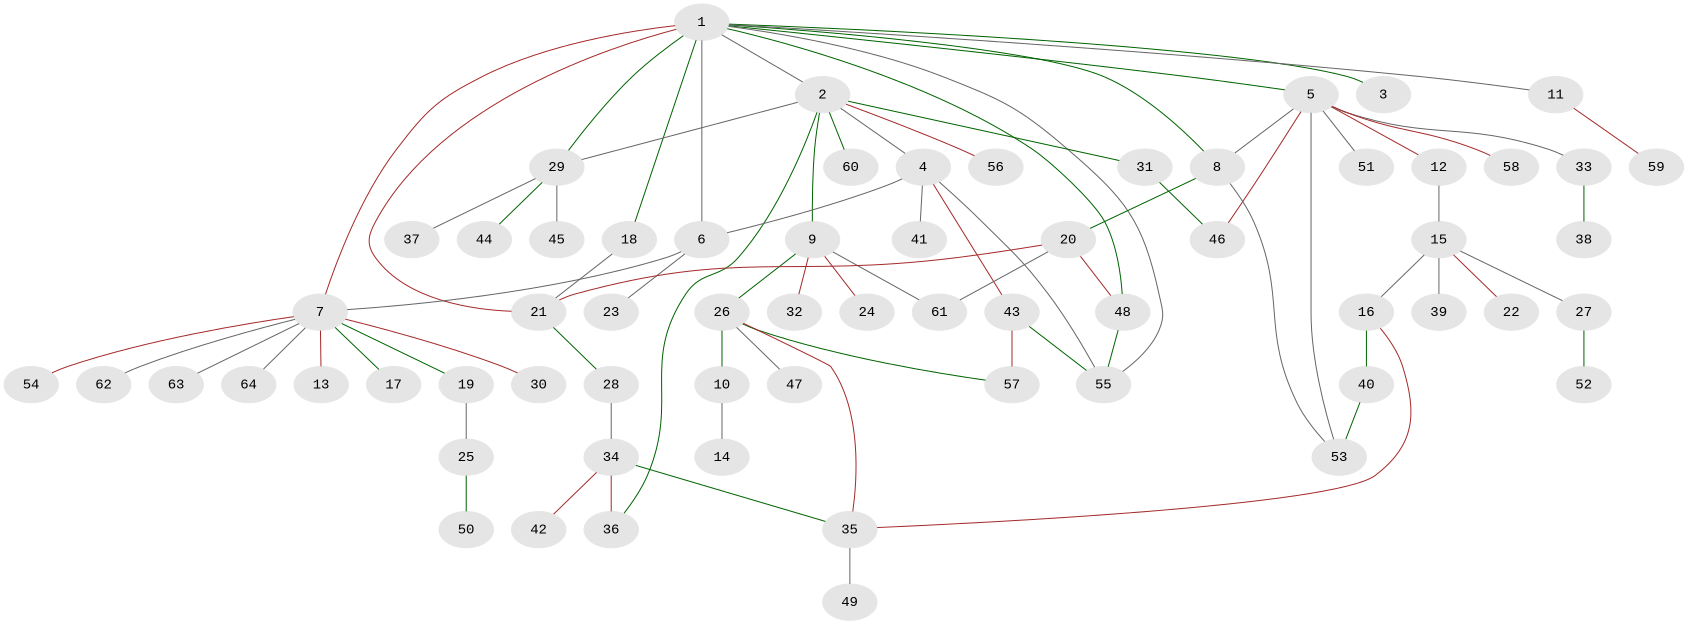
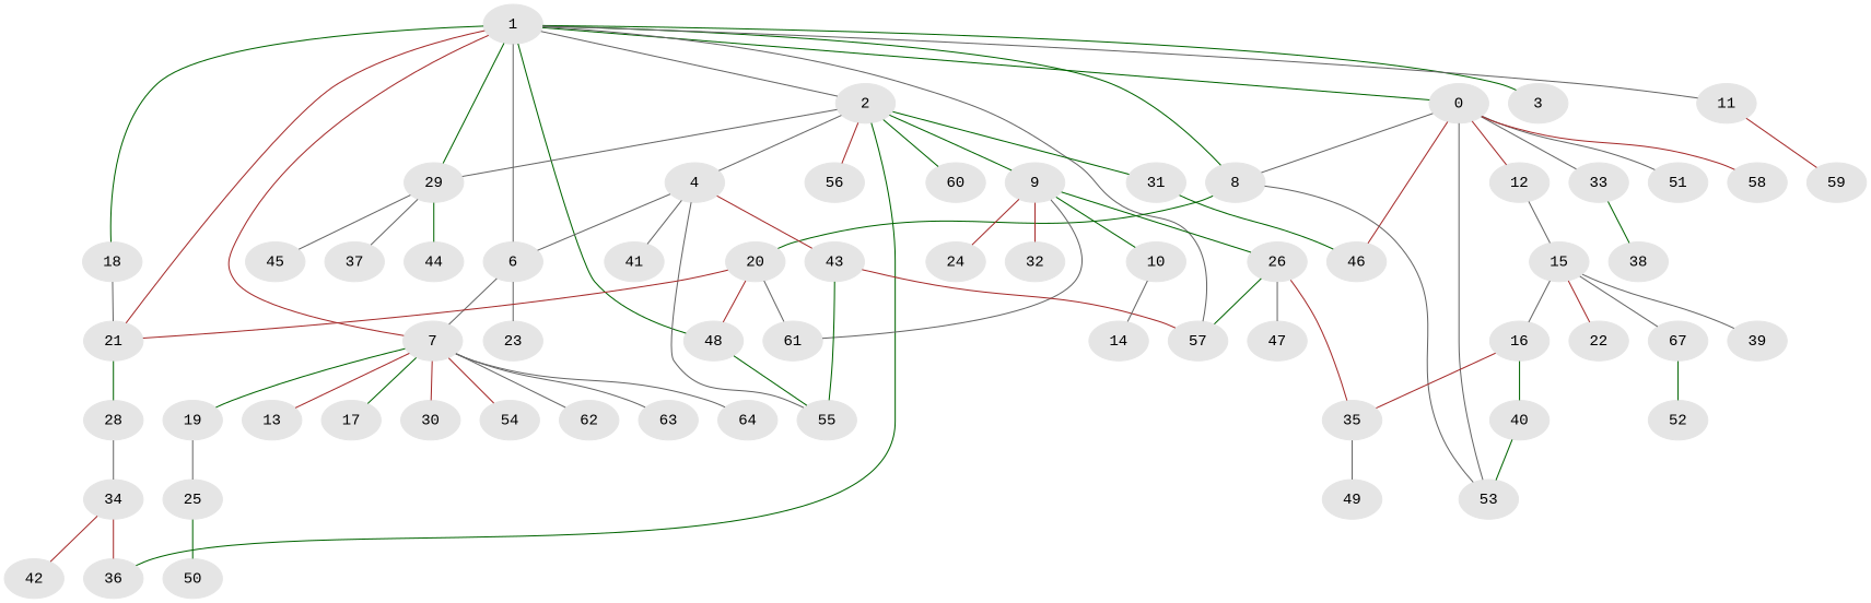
  graph {
    fontname="Liberation Mono"
    node [color=gray90 fontname="Liberation Mono" style=filled]
    edge [color=gray40 fontname="Liberation Mono" weight=1.0]
    1
    2
    3
-   5
+   5 [label=0]
    6
    7
    8
    11
    18
    21
    29
    48
    55
    4
    9
    31
    36
    56
    60
    12
    33
    46
    51
    53
    58
    23
    13
    17
    19
    30
    54
    62
    63
    64
    20
    59
    28
    37
    44
    45
    41
    43
    10
    24
    26
    32
    61
    57
    15
    38
    25
    14
    35
    47
    16
-   27
+   27 [label=67]
    39
    22
    40
    52
    49
    50
    34
    42
    1 -- 2
    1 -- 3 [color=darkgreen]
    1 -- 5 [color=darkgreen]
    1 -- 6 [weight=14.0]
    1 -- 7 [color=brown]
    1 -- 8 [color=darkgreen]
    1 -- 11
    1 -- 18 [color=darkgreen]
    1 -- 21 [color=brown]
    1 -- 29 [color=darkgreen]
    1 -- 48 [color=darkgreen]
-   1 -- 55
+   1 -- 57
    2 -- 29
    2 -- 4
    2 -- 9 [color=darkgreen]
    2 -- 31 [color=darkgreen]
    2 -- 36 [color=darkgreen]
    2 -- 56 [color=brown]
    2 -- 60 [color=darkgreen]
    5 -- 8
    5 -- 12 [color=brown]
    5 -- 33
    5 -- 46 [color=brown]
    5 -- 51
    5 -- 53
    5 -- 58 [color=brown]
    6 -- 7
    6 -- 23
    7 -- 13 [color=brown]
    7 -- 17 [color=darkgreen]
    7 -- 19 [color=darkgreen]
    7 -- 30 [color=brown]
    7 -- 54 [color=brown]
    7 -- 62
    7 -- 63
    7 -- 64
    8 -- 53
    8 -- 20 [color=darkgreen weight=8.0]
    11 -- 59 [color=brown]
    18 -- 21 [weight=2.0]
    21 -- 28 [color=darkgreen]
    29 -- 37
    29 -- 44 [color=darkgreen]
    29 -- 45
    48 -- 55 [color=darkgreen]
    4 -- 6
    4 -- 55
    4 -- 41
    4 -- 43 [color=brown]
-   26 -- 10 [color=darkgreen]
+   9 -- 10 [color=darkgreen]
    9 -- 24 [color=brown]
    9 -- 26 [color=darkgreen]
    9 -- 32 [color=brown]
    9 -- 61
    31 -- 46 [color=darkgreen]
    12 -- 15
    33 -- 38 [color=darkgreen]
    19 -- 25
    20 -- 21 [color=brown]
    20 -- 48 [color=brown]
    20 -- 61
    28 -- 34
    43 -- 55 [color=darkgreen]
    43 -- 57 [color=brown weight=2.0]
    10 -- 14
    26 -- 57 [color=darkgreen]
    26 -- 35 [color=brown]
    26 -- 47 [weight=2.0]
    15 -- 16
    15 -- 27
    15 -- 39
    15 -- 22 [color=brown]
    25 -- 50 [color=darkgreen]
    35 -- 49
    16 -- 35 [color=brown]
    16 -- 40 [color=darkgreen]
    27 -- 52 [color=darkgreen]
    40 -- 53 [color=darkgreen weight=2.0]
    34 -- 36 [color=brown weight=7.0]
-   34 -- 35 [color=darkgreen]
    34 -- 42 [color=brown]
  }
